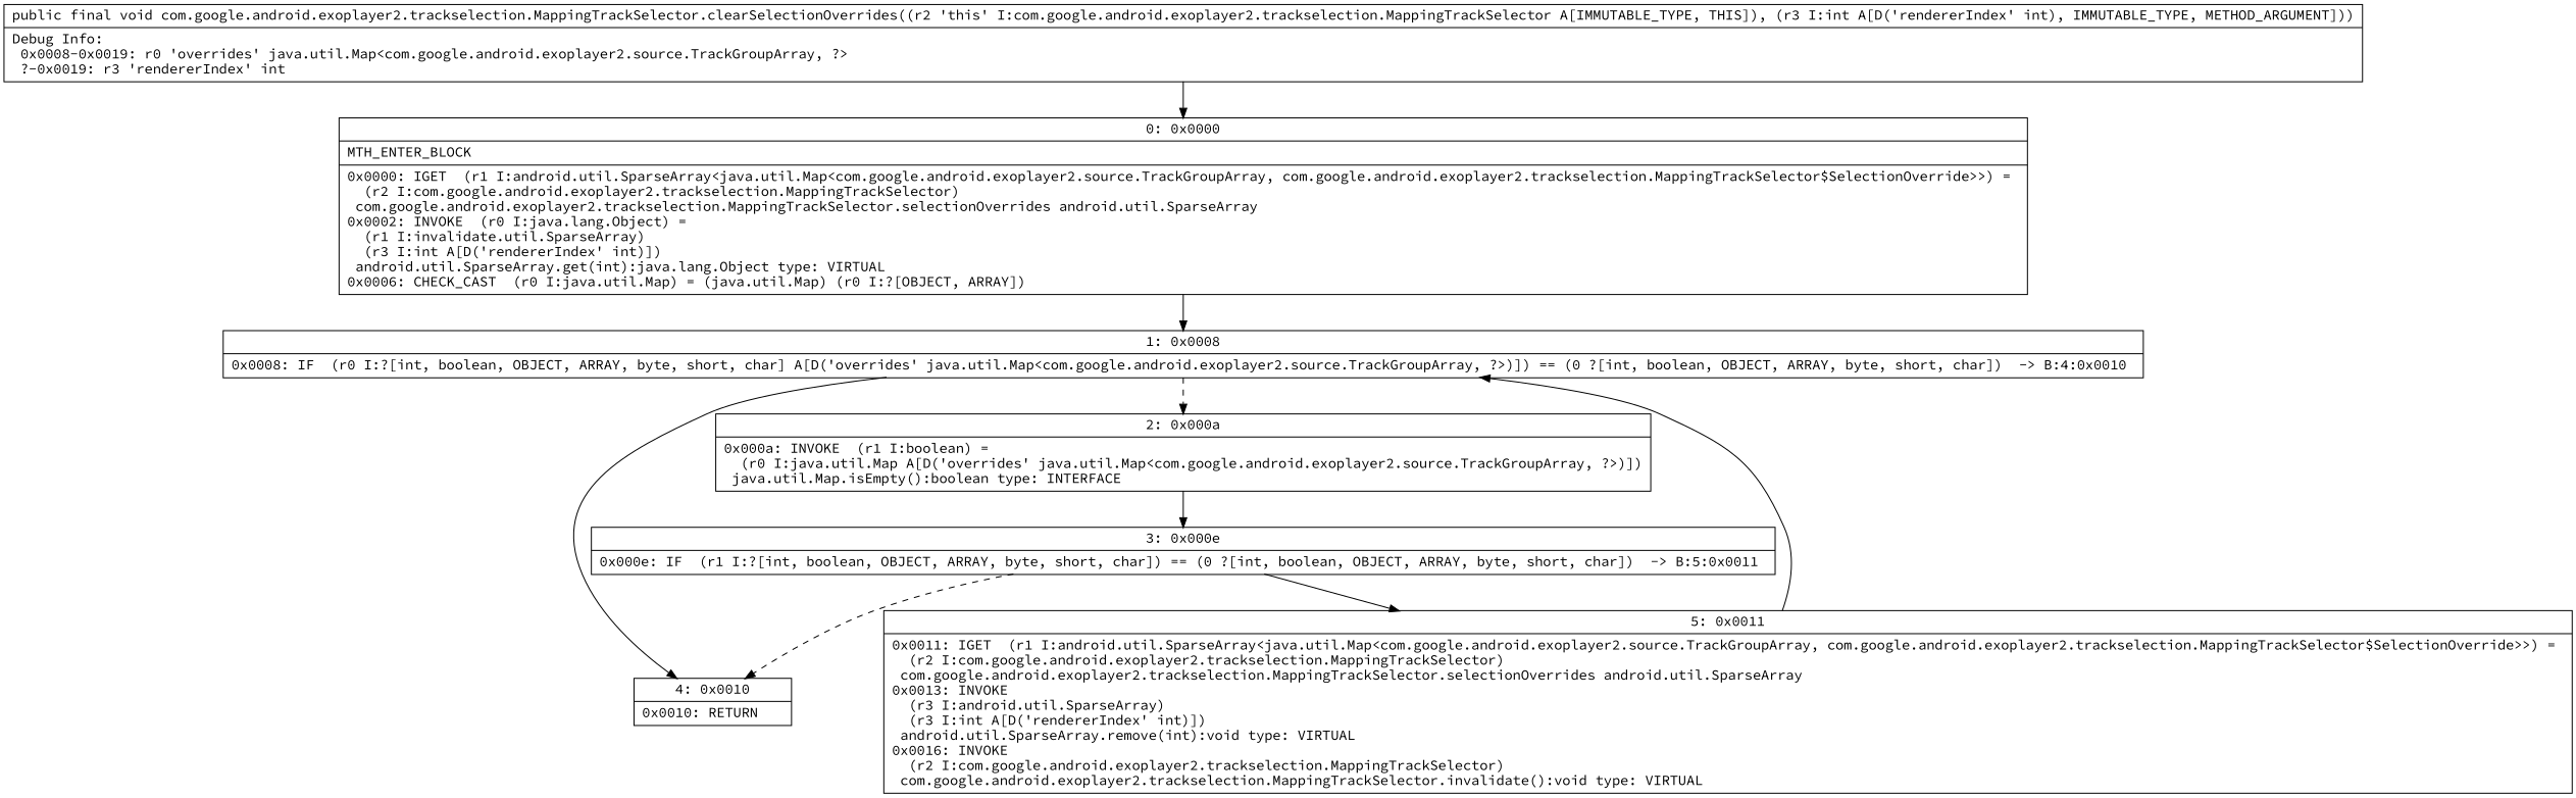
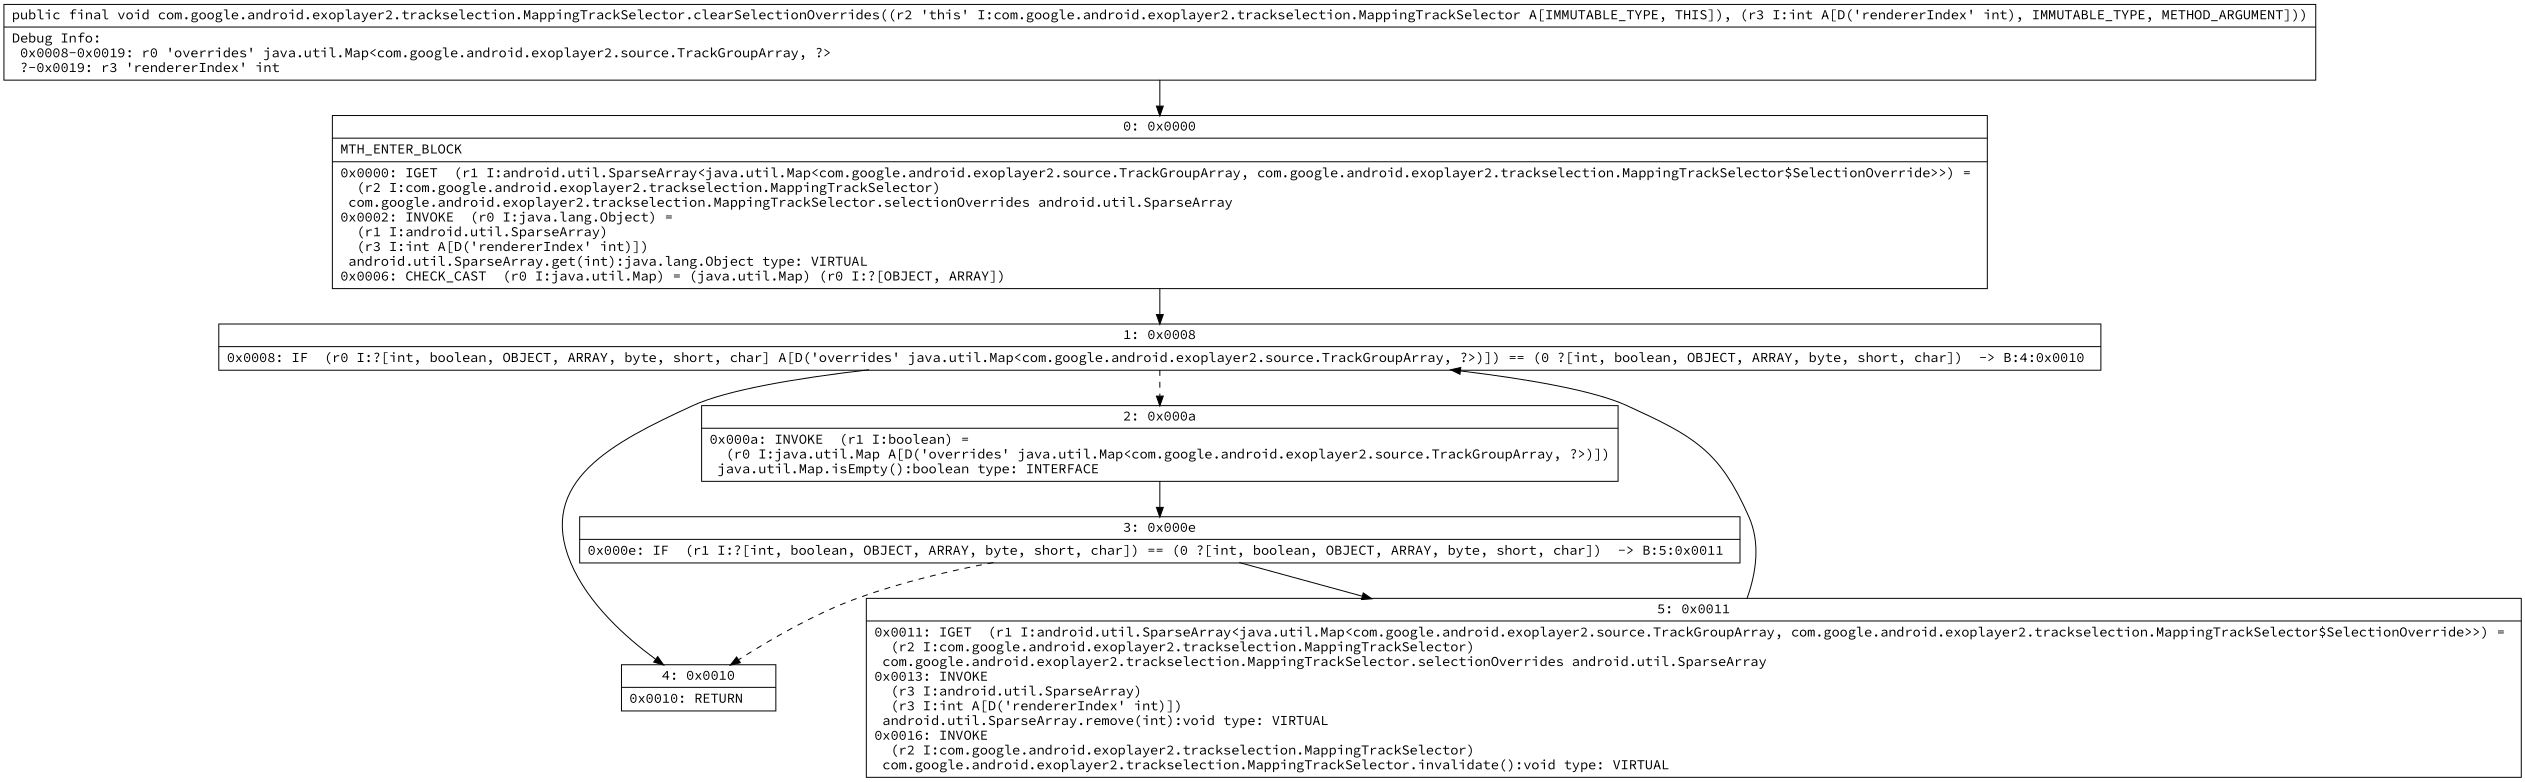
  digraph {
    fontname="Source Code Pro"
    node [fontname="Source Code Pro" shape=record]
    edge [fontname="Source Code Pro"]
-   n1 [label="{0\:\ 0x0000|MTH_ENTER_BLOCK\l|0x0000: IGET  (r1 I:android.util.SparseArray\<java.util.Map\<com.google.android.exoplayer2.source.TrackGroupArray, com.google.android.exoplayer2.trackselection.MappingTrackSelector$SelectionOverride\>\>) = \l  (r2 I:com.google.android.exoplayer2.trackselection.MappingTrackSelector)\l com.google.android.exoplayer2.trackselection.MappingTrackSelector.selectionOverrides android.util.SparseArray \l0x0002: INVOKE  (r0 I:java.lang.Object) = \l  (r1 I:invalidate.util.SparseArray)\l  (r3 I:int A[D('rendererIndex' int)])\l android.util.SparseArray.get(int):java.lang.Object type: VIRTUAL \l0x0006: CHECK_CAST  (r0 I:java.util.Map) = (java.util.Map) (r0 I:?[OBJECT, ARRAY]) \l}"]
+   n1 [label="{0\:\ 0x0000|MTH_ENTER_BLOCK\l|0x0000: IGET  (r1 I:android.util.SparseArray\<java.util.Map\<com.google.android.exoplayer2.source.TrackGroupArray, com.google.android.exoplayer2.trackselection.MappingTrackSelector$SelectionOverride\>\>) = \l  (r2 I:com.google.android.exoplayer2.trackselection.MappingTrackSelector)\l com.google.android.exoplayer2.trackselection.MappingTrackSelector.selectionOverrides android.util.SparseArray \l0x0002: INVOKE  (r0 I:java.lang.Object) = \l  (r1 I:android.util.SparseArray)\l  (r3 I:int A[D('rendererIndex' int)])\l android.util.SparseArray.get(int):java.lang.Object type: VIRTUAL \l0x0006: CHECK_CAST  (r0 I:java.util.Map) = (java.util.Map) (r0 I:?[OBJECT, ARRAY]) \l}"]
    n2 [label="{1\:\ 0x0008|0x0008: IF  (r0 I:?[int, boolean, OBJECT, ARRAY, byte, short, char] A[D('overrides' java.util.Map\<com.google.android.exoplayer2.source.TrackGroupArray, ?\>)]) == (0 ?[int, boolean, OBJECT, ARRAY, byte, short, char])  \-\> B:4:0x0010 \l}"]
    n3 [label="{2\:\ 0x000a|0x000a: INVOKE  (r1 I:boolean) = \l  (r0 I:java.util.Map A[D('overrides' java.util.Map\<com.google.android.exoplayer2.source.TrackGroupArray, ?\>)])\l java.util.Map.isEmpty():boolean type: INTERFACE \l}"]
    n4 [label="{4\:\ 0x0010|0x0010: RETURN   \l}"]
    n5 [label="{3\:\ 0x000e|0x000e: IF  (r1 I:?[int, boolean, OBJECT, ARRAY, byte, short, char]) == (0 ?[int, boolean, OBJECT, ARRAY, byte, short, char])  \-\> B:5:0x0011 \l}"]
    n6 [label="{5\:\ 0x0011|0x0011: IGET  (r1 I:android.util.SparseArray\<java.util.Map\<com.google.android.exoplayer2.source.TrackGroupArray, com.google.android.exoplayer2.trackselection.MappingTrackSelector$SelectionOverride\>\>) = \l  (r2 I:com.google.android.exoplayer2.trackselection.MappingTrackSelector)\l com.google.android.exoplayer2.trackselection.MappingTrackSelector.selectionOverrides android.util.SparseArray \l0x0013: INVOKE  \l  (r3 I:android.util.SparseArray)\l  (r3 I:int A[D('rendererIndex' int)])\l android.util.SparseArray.remove(int):void type: VIRTUAL \l0x0016: INVOKE  \l  (r2 I:com.google.android.exoplayer2.trackselection.MappingTrackSelector)\l com.google.android.exoplayer2.trackselection.MappingTrackSelector.invalidate():void type: VIRTUAL \l}"]
    n7 [label="{public final void com.google.android.exoplayer2.trackselection.MappingTrackSelector.clearSelectionOverrides((r2 'this' I:com.google.android.exoplayer2.trackselection.MappingTrackSelector A[IMMUTABLE_TYPE, THIS]), (r3 I:int A[D('rendererIndex' int), IMMUTABLE_TYPE, METHOD_ARGUMENT]))  | Debug Info:\l  0x0008\-0x0019: r0 'overrides' java.util.Map\<com.google.android.exoplayer2.source.TrackGroupArray, ?\>\l  ?\-0x0019: r3 'rendererIndex' int\l}"]
    n1 -> n2
    n2 -> n3 [style=dashed]
    n2 -> n4
    n3 -> n5
    n5 -> n4 [style=dashed]
    n5 -> n6
    n6 -> n2
    n7 -> n1
  }
